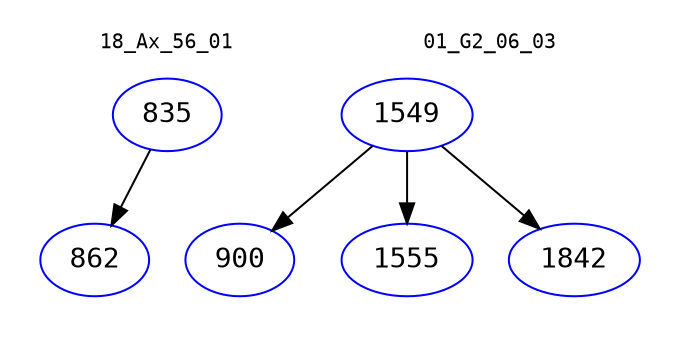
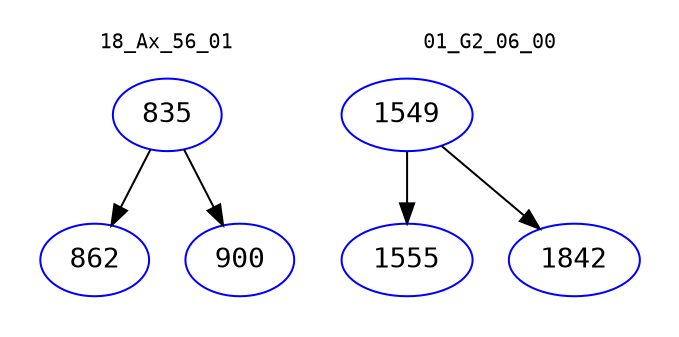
  digraph {
    fontname="DejaVu Sans Mono"
    node [color=blue fontname="DejaVu Sans Mono"]
    edge [color=black fontname="DejaVu Sans Mono"]
    n1 [label=835]
    n2 [label=900]
    n3 [label=862]
    n4 [label=1549]
    n5 [label=1555]
    n6 [label=1842]
    subgraph cluster_1 {
      color=white
      fontsize=10
      label="18_Ax_56_01"
      n1
      n2
      n3
    }
    subgraph cluster_2 {
      color=white
      fontsize=10
-     label="01_G2_06_03"
+     label="01_G2_06_00"
      n4
      n5
      n6
    }
-   n4 -> n2
+   n1 -> n2
    n1 -> n3
    n4 -> n5
    n4 -> n6
  }
